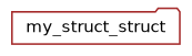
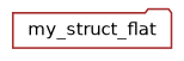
  digraph {
    rankdir=LR
-   n1 [color=brown fillcolor=white fontname=Helvetica fontsize=10 height=0.2 label=my_struct_struct shape=folder style=filled width=0.4]
+   n1 [color=brown fillcolor=white fontname=Helvetica fontsize=10 height=0.2 label=my_struct_flat shape=folder style=filled width=0.4]
  }
